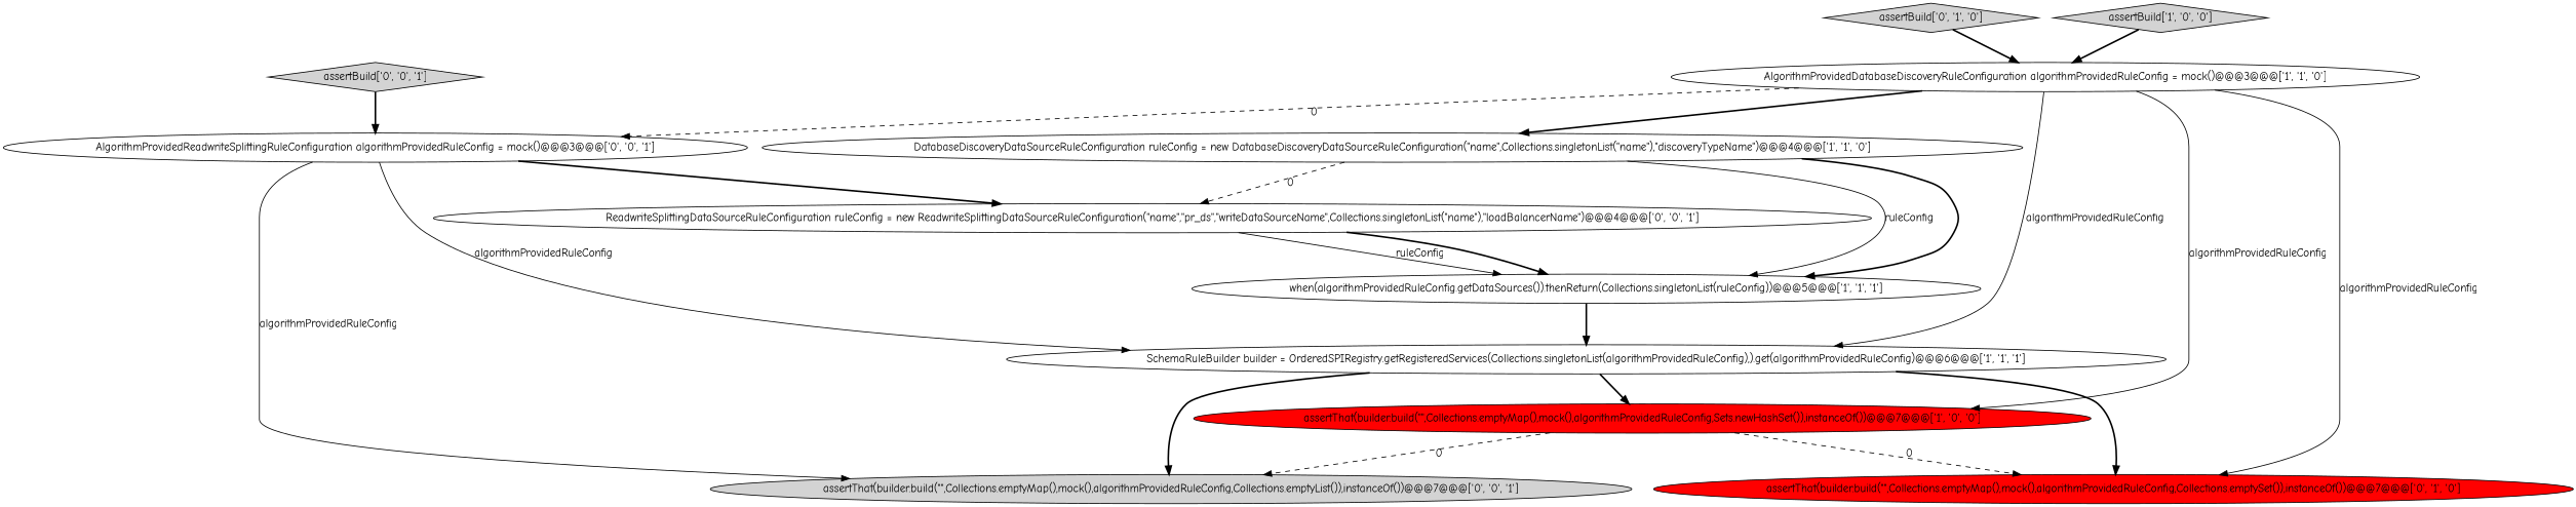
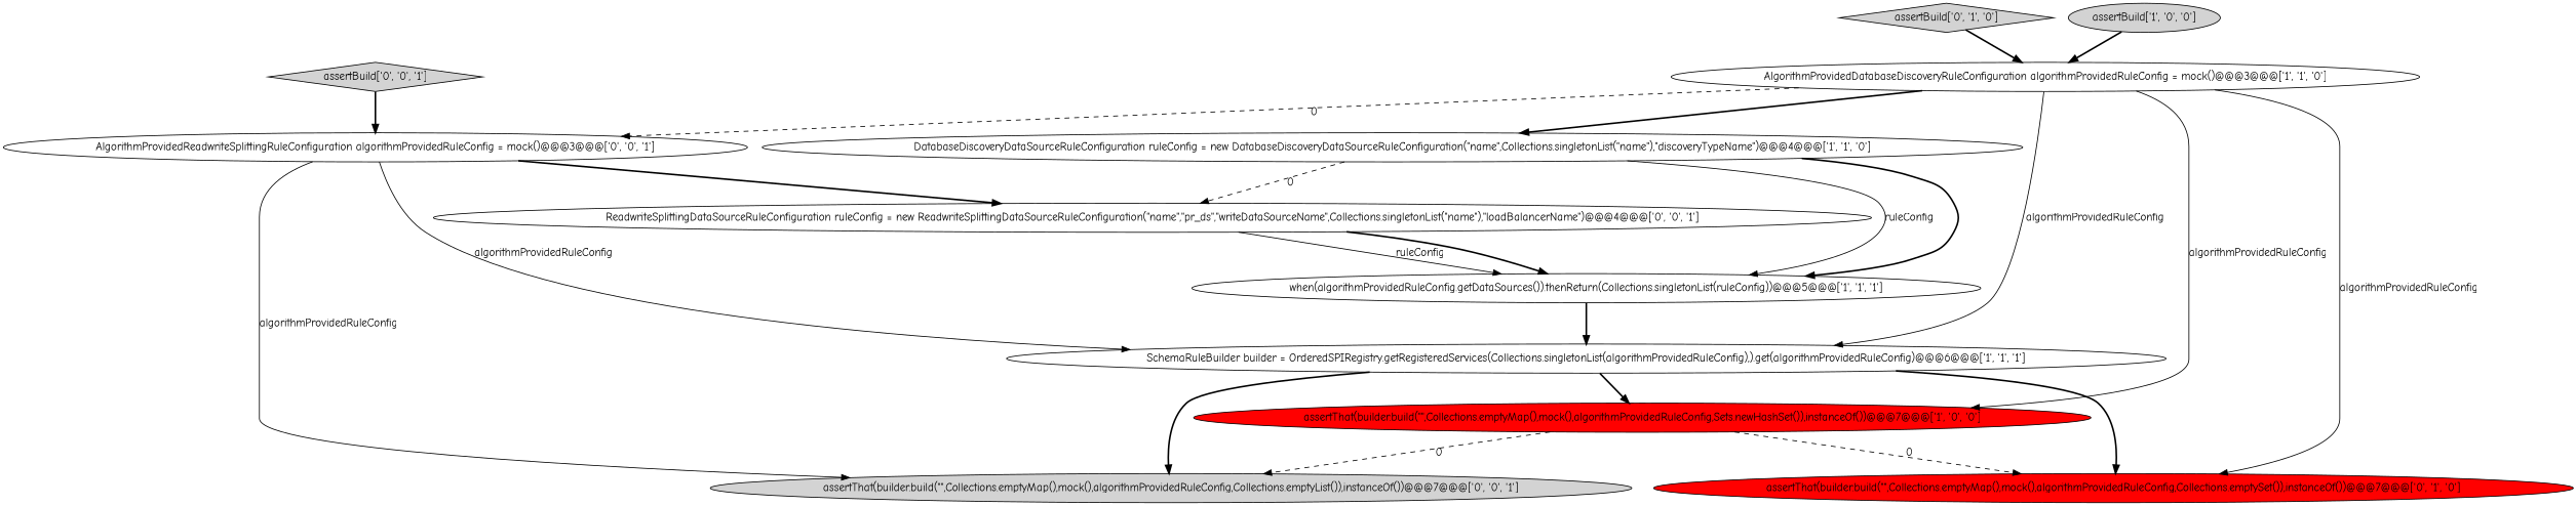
  digraph {
    fontname="Comic Neue"
    node [fillcolor=white shape=ellipse style=filled fontname="Comic Neue"]
    edge [style=bold fontname="Comic Neue"]
    n1 [label="ReadwriteSplittingDataSourceRuleConfiguration ruleConfig = new ReadwriteSplittingDataSourceRuleConfiguration(\"name\",\"pr_ds\",\"writeDataSourceName\",Collections.singletonList(\"name\"),\"loadBalancerName\")@@@4@@@['0', '0', '1']"]
    n2 [label="when(algorithmProvidedRuleConfig.getDataSources()).thenReturn(Collections.singletonList(ruleConfig))@@@5@@@['1', '1', '1']"]
    n3 [label="SchemaRuleBuilder builder = OrderedSPIRegistry.getRegisteredServices(Collections.singletonList(algorithmProvidedRuleConfig),).get(algorithmProvidedRuleConfig)@@@6@@@['1', '1', '1']"]
    n4 [fillcolor=lightgray label="assertBuild['0', '0', '1']" shape=diamond]
    n5 [label="AlgorithmProvidedReadwriteSplittingRuleConfiguration algorithmProvidedRuleConfig = mock()@@@3@@@['0', '0', '1']"]
    n6 [fillcolor=lightgray label="assertBuild['0', '1', '0']" shape=diamond]
    n7 [label="AlgorithmProvidedDatabaseDiscoveryRuleConfiguration algorithmProvidedRuleConfig = mock()@@@3@@@['1', '1', '0']"]
    n8 [fillcolor=red label="assertThat(builder.build(\"\",Collections.emptyMap(),mock(),algorithmProvidedRuleConfig,Sets.newHashSet()),instanceOf())@@@7@@@['1', '0', '0']"]
    n9 [fillcolor=red label="assertThat(builder.build(\"\",Collections.emptyMap(),mock(),algorithmProvidedRuleConfig,Collections.emptySet()),instanceOf())@@@7@@@['0', '1', '0']"]
    n10 [label="DatabaseDiscoveryDataSourceRuleConfiguration ruleConfig = new DatabaseDiscoveryDataSourceRuleConfiguration(\"name\",Collections.singletonList(\"name\"),\"discoveryTypeName\")@@@4@@@['1', '1', '0']"]
    n11 [fillcolor=lightgray label="assertThat(builder.build(\"\",Collections.emptyMap(),mock(),algorithmProvidedRuleConfig,Collections.emptyList()),instanceOf())@@@7@@@['0', '0', '1']"]
-   n12 [fillcolor=lightgray label="assertBuild['1', '0', '0']" shape=diamond]
+   n12 [fillcolor=lightgray label="assertBuild['1', '0', '0']"]
    n1 -> n2 [label=ruleConfig style=solid]
    n1 -> n2
    n2 -> n3
    n3 -> n8
    n3 -> n9
    n3 -> n11
    n4 -> n5
    n5 -> n1
    n5 -> n3 [label=algorithmProvidedRuleConfig style=solid]
    n5 -> n11 [label=algorithmProvidedRuleConfig style=solid]
    n6 -> n7
    n7 -> n3 [label=algorithmProvidedRuleConfig style=solid]
    n7 -> n5 [label=0 style=dashed]
    n7 -> n8 [label=algorithmProvidedRuleConfig style=solid]
    n7 -> n9 [label=algorithmProvidedRuleConfig style=solid]
    n7 -> n10
    n8 -> n9 [label=0 style=dashed]
    n8 -> n11 [label=0 style=dashed]
    n10 -> n1 [label=0 style=dashed]
    n10 -> n2
    n10 -> n2 [label=ruleConfig style=solid]
    n12 -> n7
  }
